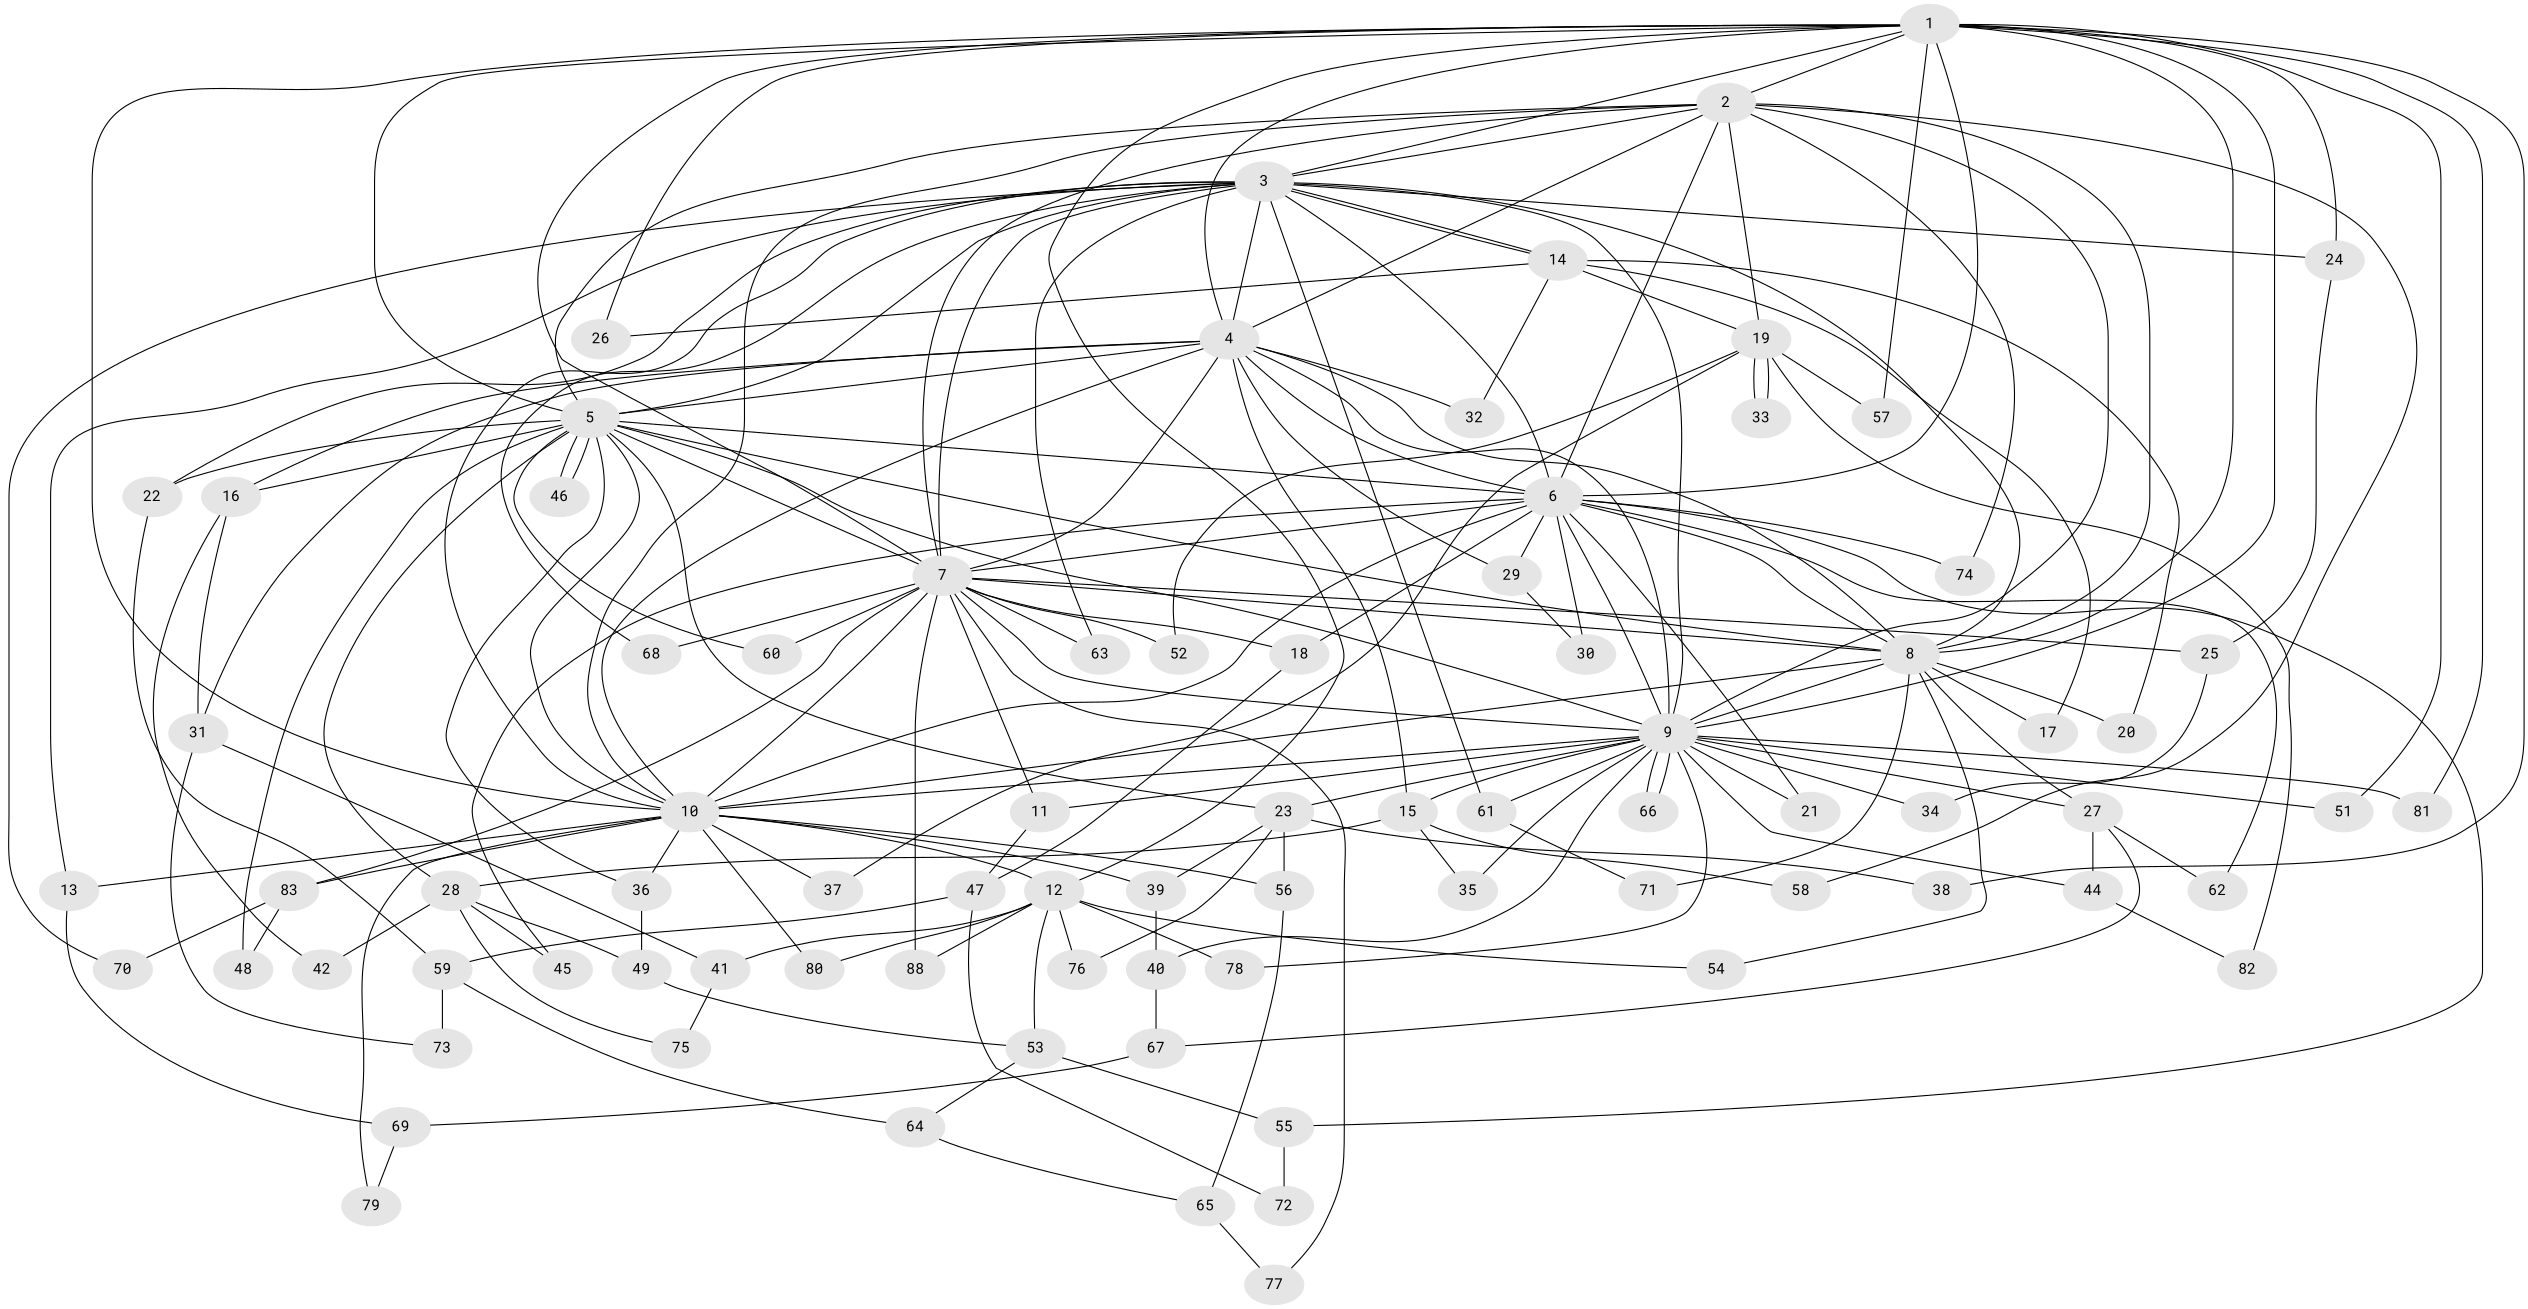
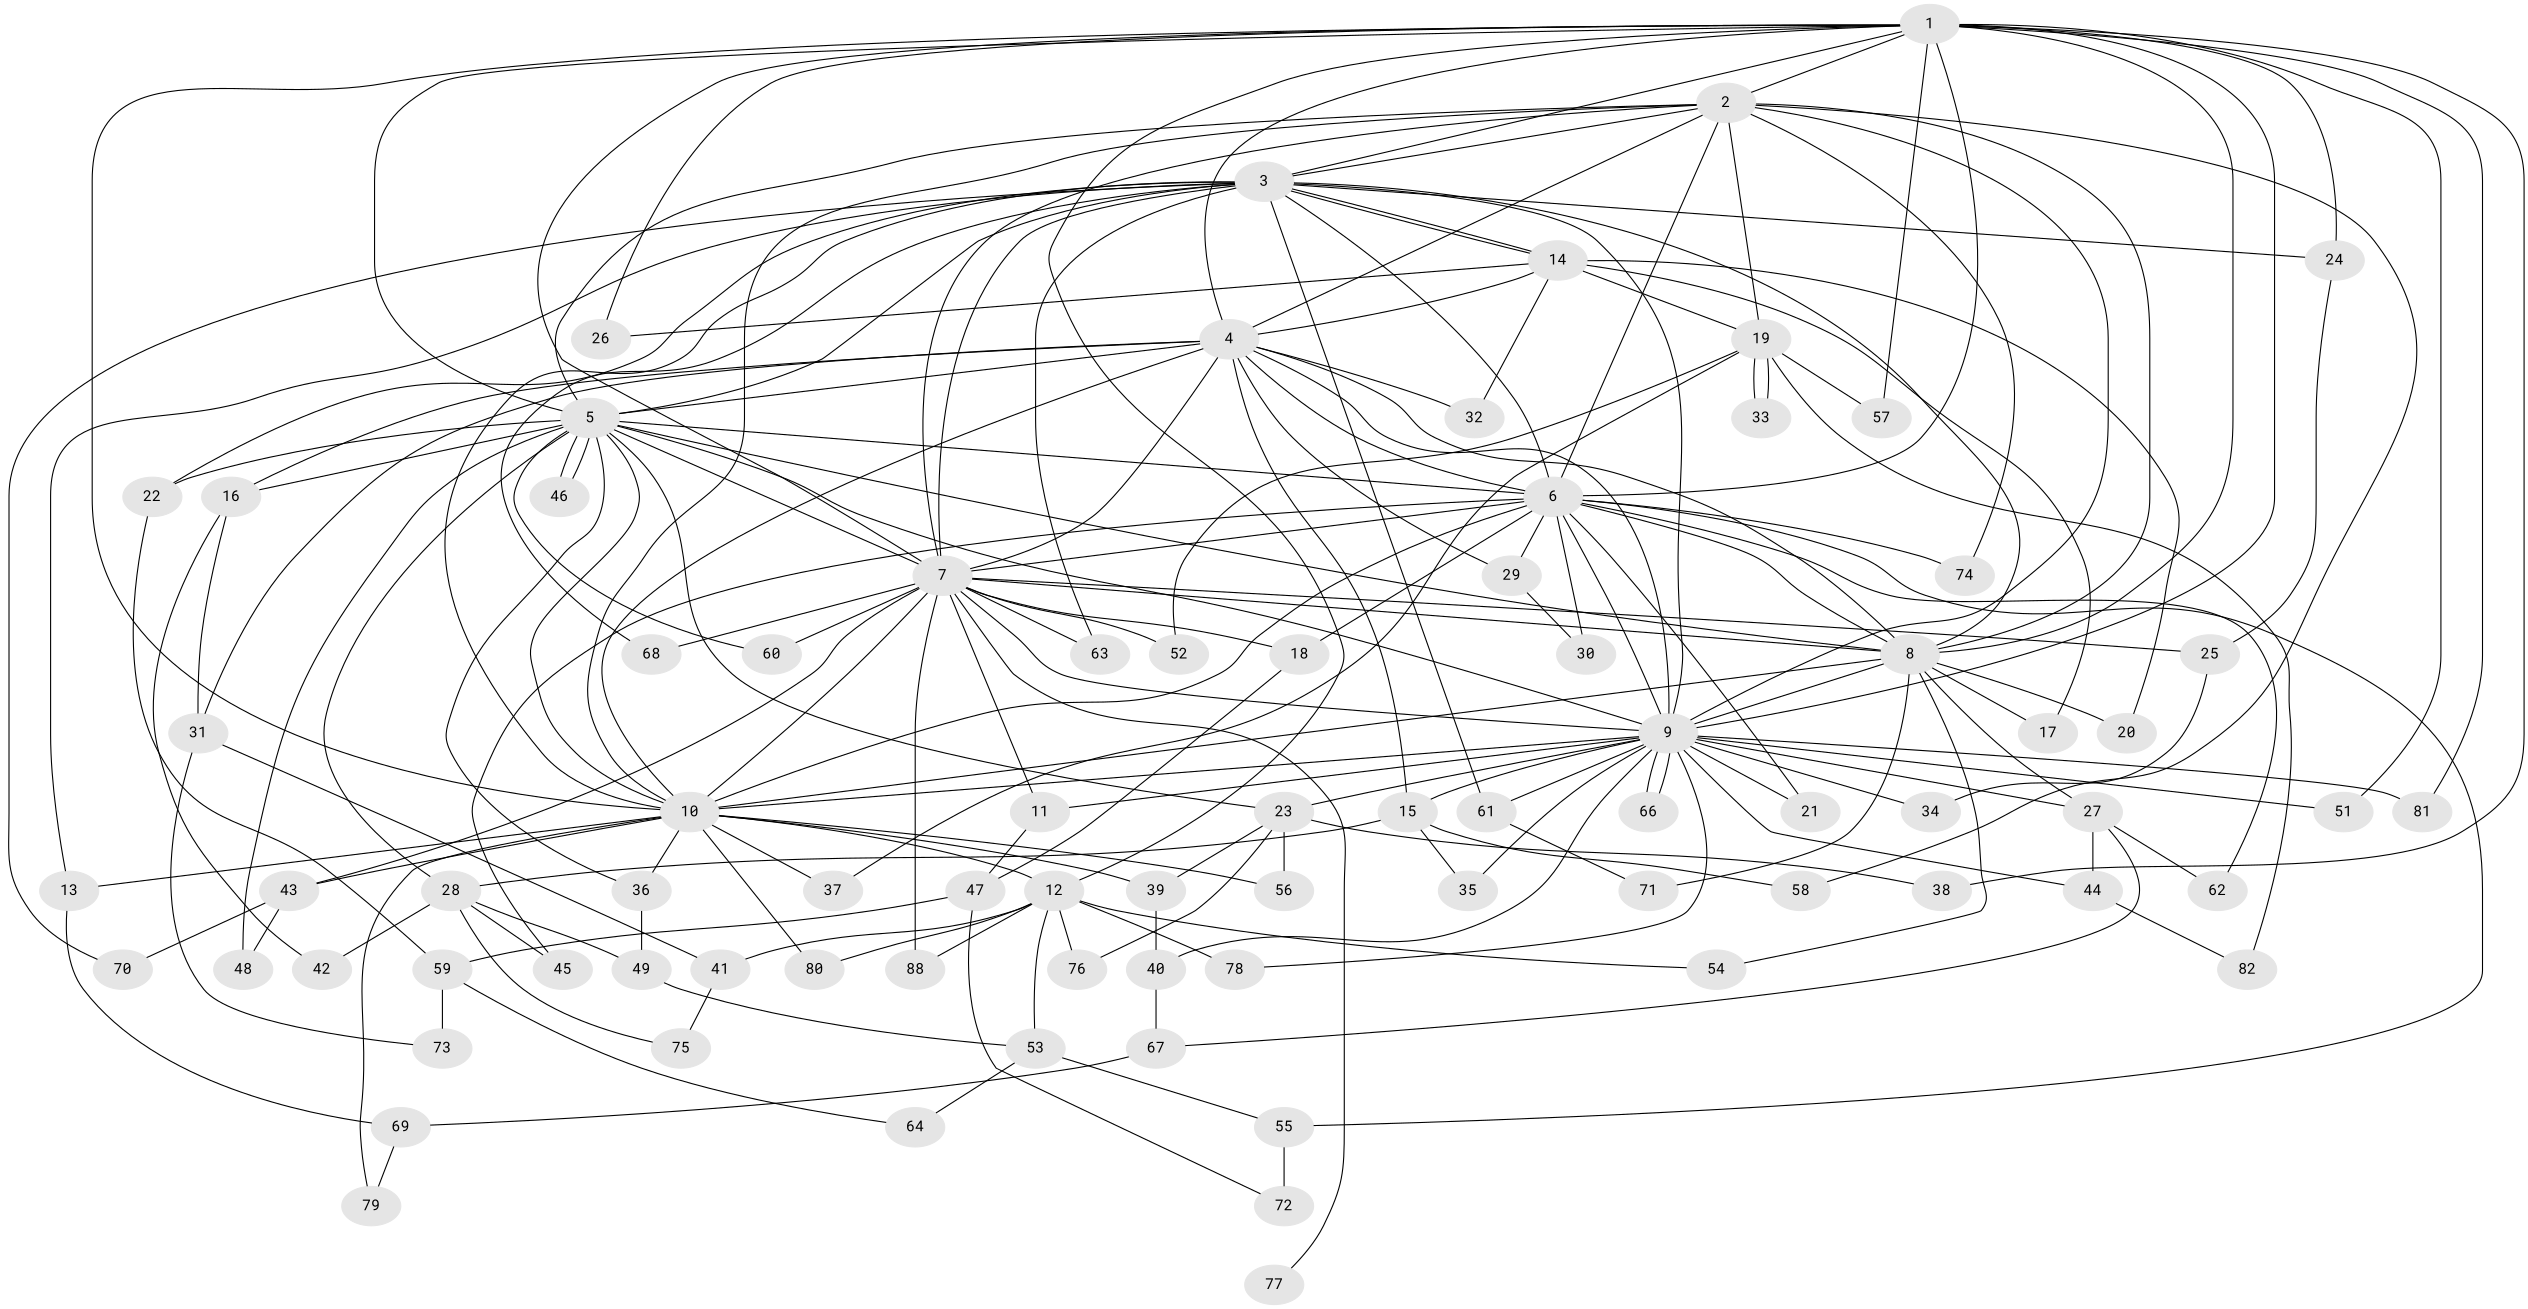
  graph {
    fontname="Roboto Mono"
    node [color=gray90 fontname="Roboto Mono" style=filled]
    edge [fontname="Roboto Mono"]
    1
    2
    3
    4
    5
    6
    7
    8
    9
    10
    12
    24
    26
    38
    51
    57
    81
    19
    58
    74
    13
    14
    22
    61
    63
    68
    70
    15
    16
    29
    31
    32
    23
    28
    36
    46
    48
    60
    18
    21
    30
    45
    55
    62
    11
    25
-   43 [label=83]
+   43
    52
    77
    n50 [label=88]
    17
    20
    27
    54
    71
    34
    35
    40
    44
    66
    78
    37
    39
    56
    79
    80
    41
    53
    76
    33
    82
    69
    59
    42
    73
    49
    75
    47
    72
    67
-   65
    64
    1 -- 2
    1 -- 3
    1 -- 4
    1 -- 5
    1 -- 6
    1 -- 7
    1 -- 8
    1 -- 9
    1 -- 10
    1 -- 12
    1 -- 24
    1 -- 26
    1 -- 38
    1 -- 51
    1 -- 57
    1 -- 81
    2 -- 3
    2 -- 4
    2 -- 5
    2 -- 6
    2 -- 7
    2 -- 8
    2 -- 9
    2 -- 10
    2 -- 19
    2 -- 58
    2 -- 74
-   3 -- 4
+   14 -- 4
    3 -- 5
    3 -- 6
    3 -- 7
    3 -- 8
    3 -- 9
    3 -- 10
    3 -- 24
    3 -- 13
    3 -- 14
    3 -- 14
    3 -- 22
    3 -- 61
    3 -- 63
    3 -- 68
    3 -- 70
    4 -- 5
    4 -- 6
    4 -- 7
    4 -- 8
    4 -- 9
    4 -- 10
    4 -- 15
    4 -- 16
    4 -- 29
    4 -- 31
    4 -- 32
    5 -- 6
    5 -- 7
    5 -- 8
    5 -- 9
    5 -- 10
    5 -- 22
    5 -- 16
    5 -- 23
    5 -- 28
    5 -- 36
    5 -- 46
    5 -- 46
    5 -- 48
    5 -- 60
    6 -- 7
    6 -- 8
    6 -- 9
    6 -- 10
    6 -- 74
    6 -- 29
    6 -- 18
    6 -- 21
    6 -- 30
    6 -- 45
    6 -- 55
    6 -- 62
    7 -- 8
    7 -- 9
    7 -- 10
    7 -- 63
    7 -- 68
    7 -- 60
    7 -- 18
    7 -- 11
    7 -- 25
    7 -- 43
    7 -- 52
    7 -- 77
    7 -- n50
    8 -- 9
    8 -- 10
    8 -- 17
    8 -- 20
    8 -- 27
    8 -- 54
    8 -- 71
    9 -- 10
    9 -- 51
    9 -- 81
    9 -- 61
    9 -- 15
    9 -- 23
    9 -- 21
    9 -- 11
    9 -- 27
    9 -- 34
    9 -- 35
    9 -- 40
    9 -- 44
    9 -- 66
    9 -- 66
    9 -- 78
    10 -- 12
    10 -- 13
    10 -- 36
    10 -- 43
    10 -- 37
    10 -- 39
    10 -- 56
    10 -- 79
    10 -- 80
    12 -- n50
    12 -- 54
    12 -- 78
    12 -- 80
    12 -- 41
    12 -- 53
    12 -- 76
    24 -- 25
    19 -- 57
    19 -- 52
    19 -- 37
    19 -- 33
    19 -- 33
    19 -- 82
    13 -- 69
    14 -- 26
    14 -- 19
    14 -- 32
    14 -- 17
    14 -- 20
    22 -- 59
    61 -- 71
    15 -- 58
    15 -- 28
    15 -- 35
    16 -- 31
    16 -- 42
    29 -- 30
    31 -- 41
    31 -- 73
    23 -- 38
    23 -- 39
    23 -- 56
    23 -- 76
    28 -- 45
    28 -- 42
    28 -- 49
    28 -- 75
    36 -- 49
    18 -- 47
    55 -- 72
    11 -- 47
    25 -- 34
    43 -- 70
    43 -- 48
    27 -- 62
    27 -- 44
    27 -- 67
    40 -- 67
    44 -- 82
    39 -- 40
-   56 -- 65
    41 -- 75
    53 -- 55
    53 -- 64
    69 -- 79
    59 -- 73
    59 -- 64
    49 -- 53
    47 -- 59
    47 -- 72
    67 -- 69
-   65 -- 77
-   64 -- 65
  }
